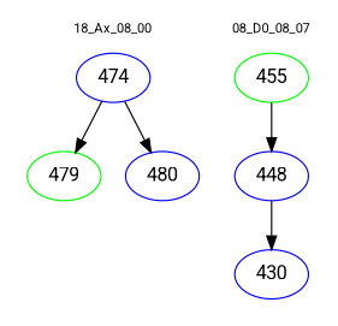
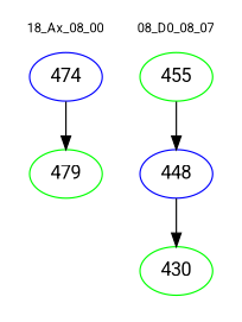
  digraph {
    fontname=Roboto
    node [color=blue fontname=Roboto]
    edge [color=black fontname=Roboto]
    n1 [color=green label=479]
    n2 [label=474]
-   n3 [label=480]
    n4 [color=green label=455]
    n5 [label=448]
-   n6 [label=430]
+   n6 [color=green label=430]
    subgraph cluster_1 {
      color=white
      fontsize=10
      label="18_Ax_08_00"
      n1
      n2
-     n3
    }
    subgraph cluster_2 {
      color=white
      fontsize=10
      label="08_D0_08_07"
      n4
      n5
      n6
    }
    n2 -> n1
-   n2 -> n3
    n4 -> n5
    n5 -> n6
  }
